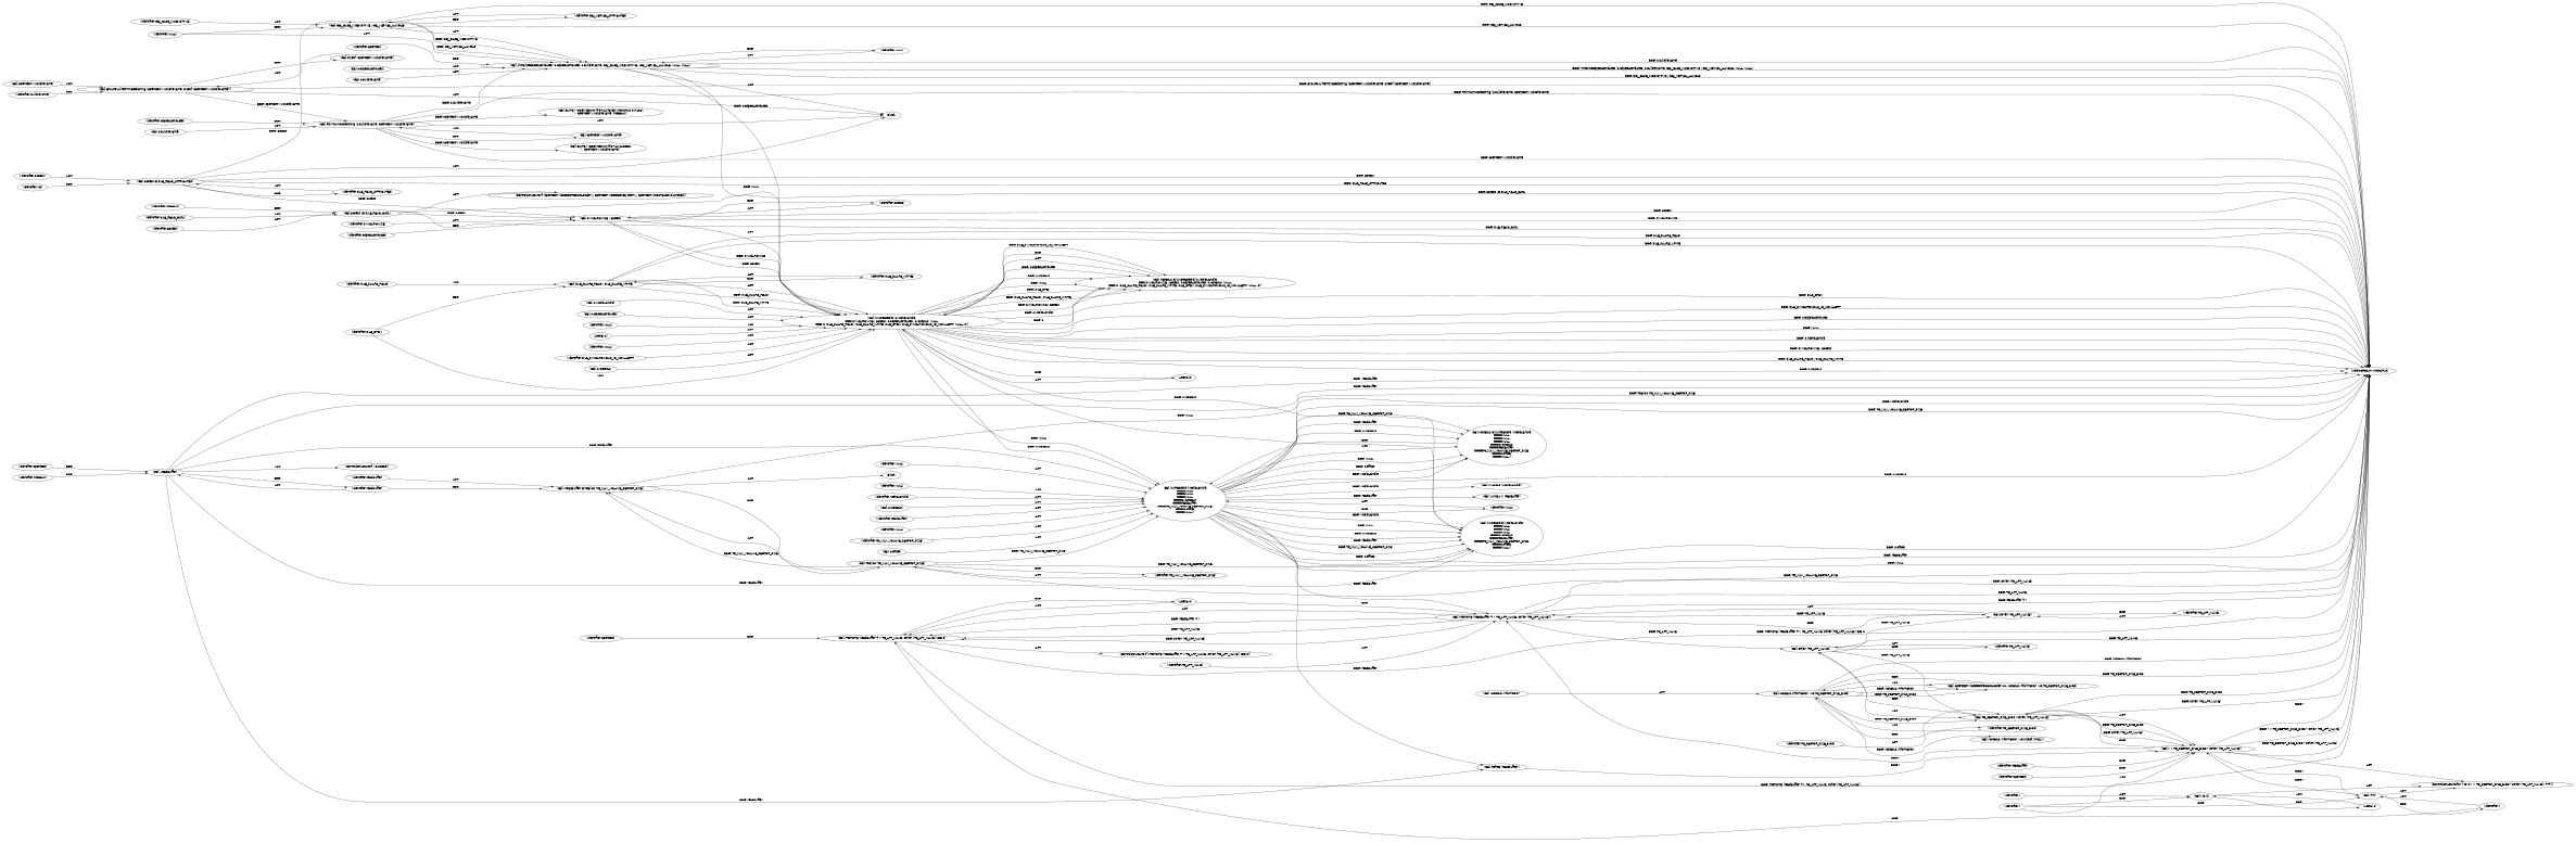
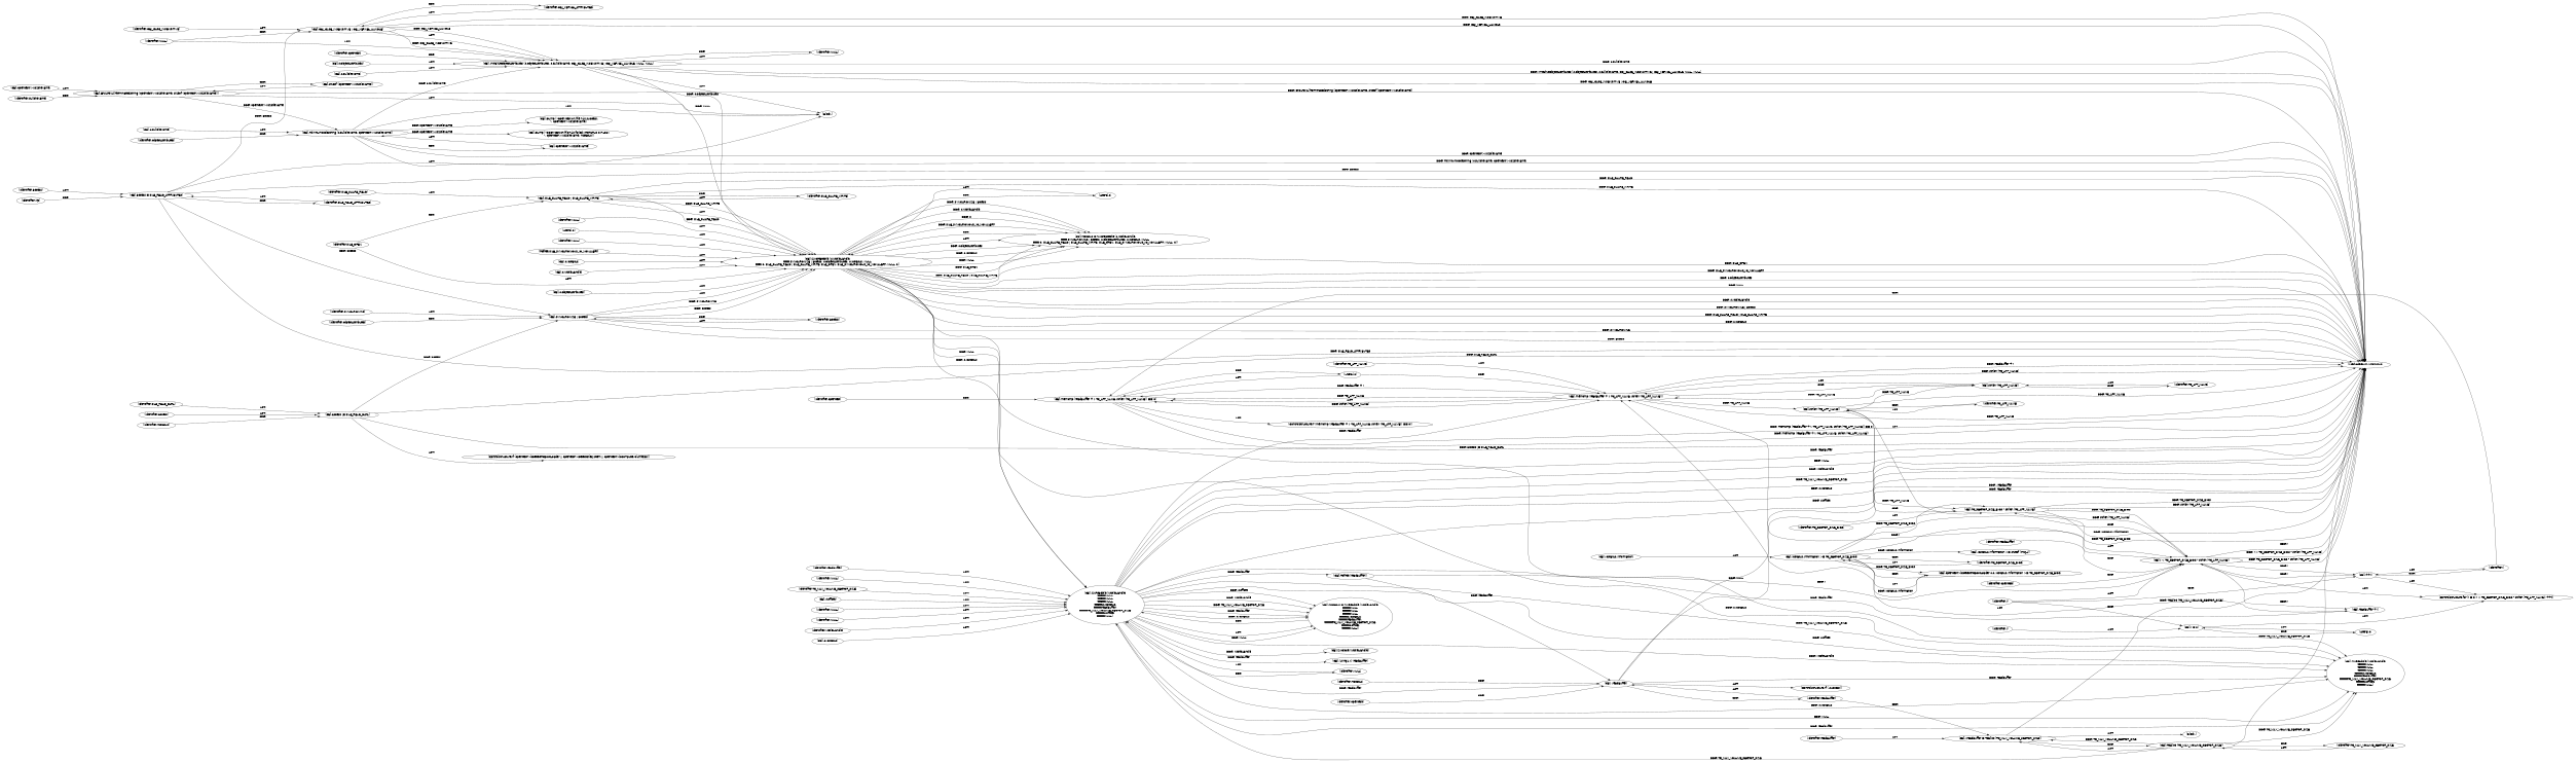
  digraph {
    fontname="DejaVu Sans"
    rankdir=LR
    node [fontname="DejaVu Sans"]
    edge [fontname="DejaVu Sans"]
    n1 [label="(Call,memcmp (readBuffer + i, TC_APP_NAME, strlen (TC_APP_NAME)) == 0)"]
    n2 [label="(MethodReturn,NTSTATUS)"]
    n3 [label="(Literal,0)"]
    n4 [label="(ControlStructure,if (memcmp (readBuffer + i, TC_APP_NAME, strlen (TC_APP_NAME)) == 0))"]
    n5 [label="(Call,memcmp (readBuffer + i, TC_APP_NAME, strlen (TC_APP_NAME)))"]
    n6 [label="(Call,strlen (TC_APP_NAME))"]
    n7 [label="(Call,strlen (TC_APP_NAME))"]
    n8 [label="(Call,TC_SECTOR_SIZE_BIOS - strlen (TC_APP_NAME))"]
    n9 [label="(Identifier,TC_APP_NAME)"]
    n10 [label="(Identifier,TC_APP_NAME)"]
    n11 [label="(Call,ZwReadFile (NtFileHandle,\n\t\t\t\t\t\t\t\tNULL,\n\t\t\t\t\t\t\t\tNULL,\n\t\t\t\t\t\t\t\tNULL,\n\t\t\t\t\t\t\t\t&IoStatus,\n\t\t\t\t\t\t\t\treadBuffer,\n\t\t\t\t\t\t\t\tTC_MAX_VOLUME_SECTOR_SIZE,\n\t\t\t\t\t\t\t\t&offset,\n\t\t\t\t\t\t\t\tNULL))"]
    n12 [label="(Call,ntStatus = ZwReadFile (NtFileHandle,\n\t\t\t\t\t\t\t\tNULL,\n\t\t\t\t\t\t\t\tNULL,\n\t\t\t\t\t\t\t\tNULL,\n\t\t\t\t\t\t\t\t&IoStatus,\n\t\t\t\t\t\t\t\treadBuffer,\n\t\t\t\t\t\t\t\tTC_MAX_VOLUME_SECTOR_SIZE,\n\t\t\t\t\t\t\t\t&offset,\n\t\t\t\t\t\t\t\tNULL))"]
    n13 [label="(Call,ZwClose (NtFileHandle))"]
    n14 [label="(Call,(uint64 *) readBuffer)"]
    n15 [label="(Call,TCfree (readBuffer))"]
+   n16 [label="(Call,readBuffer + i)"]
    n17 [label="(Identifier,NULL)"]
    n18 [label="(Call,ZwReadFile (NtFileHandle,\n\t\t\t\t\t\t\t\tNULL,\n\t\t\t\t\t\t\t\tNULL,\n\t\t\t\t\t\t\t\tNULL,\n\t\t\t\t\t\t\t\t&IoStatus,\n\t\t\t\t\t\t\t\treadBuffer,\n\t\t\t\t\t\t\t\tTC_MAX_VOLUME_SECTOR_SIZE,\n\t\t\t\t\t\t\t\t&offset,\n\t\t\t\t\t\t\t\tNULL))"]
    n19 [label="(Call,i < TC_SECTOR_SIZE_BIOS - strlen (TC_APP_NAME))"]
    n20 [label="(Call,ZwCreateFile (&NtFileHandle,\n\t\t\t\t\t\t SYNCHRONIZE | access, &ObjectAttributes, &IoStatus, NULL,\n\t\t\t\t\t\t 0, FILE_SHARE_READ | FILE_SHARE_WRITE, FILE_OPEN, FILE_SYNCHRONOUS_IO_NONALERT, NULL, 0))"]
    n21 [label="(Literal,0)"]
    n22 [label="(Call,ntStatus = ZwCreateFile (&NtFileHandle,\n\t\t\t\t\t\t SYNCHRONIZE | access, &ObjectAttributes, &IoStatus, NULL,\n\t\t\t\t\t\t 0, FILE_SHARE_READ | FILE_SHARE_WRITE, FILE_OPEN, FILE_SYNCHRONOUS_IO_NONALERT, NULL, 0))"]
    n23 [label="(Call,SYNCHRONIZE | access)"]
    n24 [label="(Identifier,access)"]
    n25 [label="(Call,access = FILE_READ_ATTRIBUTES)"]
    n26 [label="(Block,)"]
    n27 [label="(Identifier,FILE_READ_ATTRIBUTES)"]
    n28 [label="(Call,OBJ_CASE_INSENSITIVE | OBJ_KERNEL_HANDLE)"]
    n29 [label="(Call,access |= FILE_READ_DATA)"]
    n30 [label="(ControlStructure,if (opentest->bDetectTCBootLoader || opentest->DetectFilesystem || opentest->bComputeVolumeIDs))"]
    n31 [label="(Identifier,FILE_READ_DATA)"]
    n32 [label="(Call,InitializeObjectAttributes (&ObjectAttributes, &FullFileName, OBJ_CASE_INSENSITIVE | OBJ_KERNEL_HANDLE, NULL, NULL))"]
    n33 [label="(Identifier,NULL)"]
    n34 [label="(Call,RtlInitUnicodeString (&FullFileName, opentest->wszFileName))"]
    n35 [label="(Call,opentest->wszFileName)"]
    n36 [label="(Call,Dump (\"Open test on file %ls success.\n\", opentest->wszFileName))"]
    n37 [label="(Call,Dump (\"Open test on file %ls failed NTSTATUS 0x%08x\n\", opentest->wszFileName, ntStatus))"]
    n38 [label="(Call,EnsureNullTerminatedString (opentest->wszFileName, sizeof (opentest->wszFileName)))"]
    n39 [label="(Call,sizeof (opentest->wszFileName))"]
    n40 [label="(Identifier,OBJ_KERNEL_ATTRIBUTES)"]
    n41 [label="(Call,FILE_SHARE_READ | FILE_SHARE_WRITE)"]
    n42 [label="(Identifier,FILE_SHARE_WRITE)"]
    n43 [label="(Call,!readBuffer)"]
    n44 [label="(Identifier,readBuffer)"]
    n45 [label="(ControlStructure,if (!success))"]
    n46 [label="(Call,*readBuffer = TCalloc (TC_MAX_VOLUME_SECTOR_SIZE))"]
    n47 [label="(Call,TCalloc (TC_MAX_VOLUME_SECTOR_SIZE))"]
    n48 [label="(Block,)"]
    n49 [label="(Identifier,TC_MAX_VOLUME_SECTOR_SIZE)"]
    n50 [label="(Call,++i)"]
    n51 [label="(ControlStructure,for (i = 0; i < TC_SECTOR_SIZE_BIOS - strlen (TC_APP_NAME); ++i))"]
    n52 [label="(Identifier,i)"]
    n53 [label="(Call,i = 0)"]
    n54 [label="(Literal,0)"]
    n55 [label="(Call,IoStatus.Information >= TC_SECTOR_SIZE_BIOS)"]
    n56 [label="(Identifier,TC_SECTOR_SIZE_BIOS)"]
    n57 [label="(Call,IoStatus.Information >= sizeof (int64))"]
    n58 [label="(Call,opentest->bDetectTCBootLoader && IoStatus.Information >= TC_SECTOR_SIZE_BIOS)"]
    n59 [label="(Identifier,ObjectAttributes)"]
    n60 [label="(Call,opentest->wszFileName)"]
    n61 [label="(Call,&NtFileHandle)"]
    n62 [label="(Identifier,access)"]
    n63 [label="(Call,&ObjectAttributes)"]
    n64 [label="(Identifier,readBuffer)"]
    n65 [label="(Identifier,opentest)"]
    n66 [label="(Identifier,NULL)"]
    n67 [label="(Identifier,opentest)"]
    n68 [label="(Identifier,OBJ_CASE_INSENSITIVE)"]
    n69 [label="(Identifier,NtFileHandle)"]
    n70 [label="(Identifier,access)"]
    n71 [label="(Identifier,Irp)"]
    n72 [label="(Call,&IoStatus)"]
    n73 [label="(Call,IoStatus.Information)"]
    n74 [label="(Identifier,NULL)"]
    n75 [label="(Literal,0)"]
    n76 [label="(Identifier,TC_SECTOR_SIZE_BIOS)"]
    n77 [label="(Identifier,opentest)"]
    n78 [label="(Identifier,NULL)"]
    n79 [label="(Identifier,i)"]
    n80 [label="(Call,&ObjectAttributes)"]
    n81 [label="(Call,&FullFileName)"]
    n82 [label="(Identifier,readBuffer)"]
    n83 [label="(Identifier,ntStatus)"]
    n84 [label="(Identifier,SYNCHRONIZE)"]
    n85 [label="(Identifier,opentest)"]
-   n86 [label="(Identifier,FILE_SYNCHRONOUS_IO_NONALERT)"]
+   n86 [label="(TCfree,FILE_SYNCHRONOUS_IO_NONALERT)"]
    n87 [label="(Identifier,TC_APP_NAME)"]
    n88 [label="(Identifier,FullFileName)"]
    n89 [label="(Identifier,readBuffer)"]
    n90 [label="(Identifier,i)"]
    n91 [label="(Identifier,ObjectAttributes)"]
    n92 [label="(Identifier,FILE_OPEN)"]
    n93 [label="(Identifier,NULL)"]
    n94 [label="(Identifier,TC_MAX_VOLUME_SECTOR_SIZE)"]
    n95 [label="(Call,&IoStatus)"]
    n96 [label="(Call,&offset)"]
    n97 [label="(Identifier,ntStatus)"]
    n98 [label="(Call,&FullFileName)"]
    n99 [label="(Identifier,FILE_SHARE_READ)"]
    n100 [label="(Identifier,NULL)"]
    n101 [label="(Identifier,NULL)"]
    n1 -> n2 [label="DDG: memcmp (readBuffer + i, TC_APP_NAME, strlen (TC_APP_NAME)) == 0"]
    n1 -> n2 [label="DDG: memcmp (readBuffer + i, TC_APP_NAME, strlen (TC_APP_NAME))"]
    n1 -> n3 [label="CFG: "]
    n1 -> n4 [label="AST: "]
    n3 -> n1 [label="AST: "]
    n3 -> n5 [label="CFG: "]
    n5 -> n1 [label="AST: "]
    n5 -> n1 [label="DDG: readBuffer + i"]
    n5 -> n1 [label="DDG: TC_APP_NAME"]
    n5 -> n1 [label="DDG: strlen (TC_APP_NAME)"]
    n5 -> n2 [label="DDG: strlen (TC_APP_NAME)"]
    n5 -> n2 [label="DDG: TC_APP_NAME"]
    n5 -> n2 [label="DDG: readBuffer + i"]
    n5 -> n6 [label="DDG: TC_APP_NAME"]
    n5 -> n7 [label="CFG: "]
    n6 -> n2 [label="DDG: TC_APP_NAME"]
    n6 -> n7 [label="DDG: TC_APP_NAME"]
    n6 -> n8 [label="AST: "]
    n6 -> n8 [label="DDG: TC_APP_NAME"]
    n6 -> n9 [label="CFG: "]
    n7 -> n5 [label="AST: "]
    n7 -> n5 [label="DDG: TC_APP_NAME"]
    n7 -> n10 [label="CFG: "]
    n8 -> n2 [label="DDG: TC_SECTOR_SIZE_BIOS"]
    n8 -> n2 [label="DDG: strlen (TC_APP_NAME)"]
    n8 -> n6 [label="CFG: "]
    n8 -> n19 [label="AST: "]
    n8 -> n19 [label="DDG: TC_SECTOR_SIZE_BIOS"]
    n8 -> n19 [label="DDG: strlen (TC_APP_NAME)"]
    n9 -> n6 [label="AST: "]
    n10 -> n7 [label="AST: "]
    n11 -> n2 [label="DDG: &IoStatus"]
    n11 -> n2 [label="DDG: &offset"]
    n11 -> n2 [label="DDG: readBuffer"]
    n11 -> n2 [label="DDG: NULL"]
    n11 -> n2 [label="DDG: NtFileHandle"]
    n11 -> n2 [label="DDG: TC_MAX_VOLUME_SECTOR_SIZE"]
    n11 -> n5 [label="DDG: readBuffer"]
    n11 -> n12 [label="AST: "]
    n11 -> n12 [label="DDG: NULL"]
    n11 -> n12 [label="DDG: &offset"]
    n11 -> n12 [label="DDG: NtFileHandle"]
    n11 -> n12 [label="DDG: TC_MAX_VOLUME_SECTOR_SIZE"]
    n11 -> n12 [label="DDG: readBuffer"]
    n11 -> n12 [label="DDG: &IoStatus"]
    n11 -> n13 [label="DDG: NtFileHandle"]
    n11 -> n14 [label="DDG: readBuffer"]
    n11 -> n15 [label="DDG: readBuffer"]
+   n11 -> n16 [label="DDG: readBuffer"]
    n11 -> n17 [label="CFG: "]
    n11 -> n18 [label="DDG: NtFileHandle"]
    n11 -> n18 [label="DDG: NULL"]
    n11 -> n18 [label="DDG: &IoStatus"]
    n11 -> n18 [label="DDG: readBuffer"]
    n11 -> n18 [label="DDG: TC_MAX_VOLUME_SECTOR_SIZE"]
    n11 -> n18 [label="DDG: &offset"]
    n12 -> n11 [label="CFG: "]
    n15 -> n19 [label="DDG: i"]
+   n16 -> n5 [label="AST: "]
    n17 -> n11 [label="AST: "]
    n19 -> n2 [label="DDG: i"]
    n19 -> n2 [label="DDG: i < TC_SECTOR_SIZE_BIOS - strlen (TC_APP_NAME)"]
    n19 -> n2 [label="DDG: TC_SECTOR_SIZE_BIOS - strlen (TC_APP_NAME)"]
    n19 -> n5 [label="DDG: i"]
    n19 -> n8 [label="CFG: "]
+   n19 -> n16 [label="DDG: i"]
    n19 -> n50 [label="DDG: i"]
    n19 -> n51 [label="AST: "]
    n20 -> n2 [label="DDG: FILE_OPEN"]
    n20 -> n2 [label="DDG: FILE_SYNCHRONOUS_IO_NONALERT"]
    n20 -> n2 [label="DDG: &ObjectAttributes"]
    n20 -> n2 [label="DDG: NULL"]
    n20 -> n2 [label="DDG: &NtFileHandle"]
    n20 -> n2 [label="DDG: SYNCHRONIZE | access"]
    n20 -> n2 [label="DDG: FILE_SHARE_READ | FILE_SHARE_WRITE"]
    n20 -> n2 [label="DDG: &IoStatus"]
    n20 -> n11 [label="DDG: NULL"]
    n20 -> n11 [label="DDG: &IoStatus"]
    n20 -> n18 [label="DDG: NULL"]
    n20 -> n18 [label="DDG: &IoStatus"]
    n20 -> n21 [label="CFG: "]
    n20 -> n22 [label="AST: "]
    n20 -> n22 [label="DDG: &ObjectAttributes"]
    n20 -> n22 [label="DDG: &IoStatus"]
    n20 -> n22 [label="DDG: NULL"]
    n20 -> n22 [label="DDG: FILE_OPEN"]
    n20 -> n22 [label="DDG: FILE_SHARE_READ | FILE_SHARE_WRITE"]
    n20 -> n22 [label="DDG: SYNCHRONIZE | access"]
    n20 -> n22 [label="DDG: &NtFileHandle"]
    n20 -> n22 [label="DDG: 0"]
    n20 -> n22 [label="DDG: FILE_SYNCHRONOUS_IO_NONALERT"]
    n21 -> n20 [label="AST: "]
    n22 -> n20 [label="CFG: "]
    n23 -> n2 [label="DDG: access"]
    n23 -> n2 [label="DDG: SYNCHRONIZE"]
    n23 -> n20 [label="AST: "]
    n23 -> n20 [label="DDG: SYNCHRONIZE"]
    n23 -> n20 [label="DDG: access"]
    n23 -> n24 [label="CFG: "]
    n24 -> n23 [label="AST: "]
    n25 -> n2 [label="DDG: access"]
    n25 -> n2 [label="DDG: FILE_READ_ATTRIBUTES"]
    n25 -> n23 [label="DDG: access"]
    n25 -> n26 [label="AST: "]
    n25 -> n27 [label="CFG: "]
    n25 -> n28 [label="DDG: access"]
    n27 -> n25 [label="AST: "]
    n28 -> n2 [label="DDG: OBJ_KERNEL_HANDLE"]
    n28 -> n2 [label="DDG: OBJ_CASE_INSENSITIVE"]
    n28 -> n32 [label="AST: "]
    n28 -> n32 [label="DDG: OBJ_CASE_INSENSITIVE"]
    n28 -> n32 [label="DDG: OBJ_KERNEL_HANDLE"]
    n28 -> n40 [label="CFG: "]
    n29 -> n2 [label="DDG: access |= FILE_READ_DATA"]
    n29 -> n2 [label="DDG: FILE_READ_DATA"]
    n29 -> n23 [label="DDG: access"]
    n29 -> n30 [label="AST: "]
    n31 -> n29 [label="AST: "]
    n32 -> n2 [label="DDG: &FullFileName"]
    n32 -> n2 [label="DDG: InitializeObjectAttributes (&ObjectAttributes, &FullFileName, OBJ_CASE_INSENSITIVE | OBJ_KERNEL_HANDLE, NULL, NULL)"]
    n32 -> n2 [label="DDG: OBJ_CASE_INSENSITIVE | OBJ_KERNEL_HANDLE"]
    n32 -> n20 [label="DDG: &ObjectAttributes"]
    n32 -> n20 [label="DDG: NULL"]
    n32 -> n26 [label="AST: "]
    n32 -> n33 [label="CFG: "]
    n33 -> n32 [label="AST: "]
    n34 -> n2 [label="DDG: RtlInitUnicodeString (&FullFileName, opentest->wszFileName)"]
    n34 -> n2 [label="DDG: opentest->wszFileName"]
    n34 -> n26 [label="AST: "]
    n34 -> n32 [label="DDG: &FullFileName"]
    n34 -> n35 [label="CFG: "]
    n34 -> n36 [label="DDG: opentest->wszFileName"]
    n34 -> n37 [label="DDG: opentest->wszFileName"]
    n35 -> n34 [label="AST: "]
    n38 -> n2 [label="DDG: EnsureNullTerminatedString (opentest->wszFileName, sizeof (opentest->wszFileName))"]
    n38 -> n26 [label="AST: "]
    n38 -> n34 [label="DDG: opentest->wszFileName"]
    n38 -> n39 [label="CFG: "]
    n39 -> n38 [label="AST: "]
    n40 -> n28 [label="AST: "]
    n41 -> n2 [label="DDG: FILE_SHARE_READ"]
    n41 -> n2 [label="DDG: FILE_SHARE_WRITE"]
    n41 -> n20 [label="AST: "]
    n41 -> n20 [label="DDG: FILE_SHARE_READ"]
    n41 -> n20 [label="DDG: FILE_SHARE_WRITE"]
    n41 -> n42 [label="CFG: "]
    n42 -> n41 [label="AST: "]
    n43 -> n2 [label="DDG: !readBuffer"]
    n43 -> n2 [label="DDG: readBuffer"]
    n43 -> n11 [label="DDG: readBuffer"]
-   n43 -> n15 [label="DDG: readBuffer"]
+   n15 -> n43 [label="DDG: readBuffer"]
    n43 -> n18 [label="DDG: readBuffer"]
    n43 -> n44 [label="CFG: "]
    n43 -> n45 [label="AST: "]
    n44 -> n43 [label="AST: "]
    n44 -> n46 [label="CFG: "]
    n46 -> n2 [label="DDG: TCalloc (TC_MAX_VOLUME_SECTOR_SIZE)"]
    n46 -> n47 [label="CFG: "]
    n46 -> n48 [label="AST: "]
    n47 -> n2 [label="DDG: TC_MAX_VOLUME_SECTOR_SIZE"]
    n47 -> n11 [label="DDG: TC_MAX_VOLUME_SECTOR_SIZE"]
    n47 -> n18 [label="DDG: TC_MAX_VOLUME_SECTOR_SIZE"]
    n47 -> n46 [label="AST: "]
    n47 -> n46 [label="DDG: TC_MAX_VOLUME_SECTOR_SIZE"]
    n47 -> n49 [label="CFG: "]
    n49 -> n47 [label="AST: "]
    n50 -> n19 [label="DDG: i"]
    n50 -> n51 [label="AST: "]
    n50 -> n52 [label="CFG: "]
    n52 -> n1 [label="CFG: "]
    n52 -> n50 [label="AST: "]
    n53 -> n51 [label="AST: "]
    n53 -> n54 [label="CFG: "]
    n54 -> n53 [label="AST: "]
    n55 -> n2 [label="DDG: IoStatus.Information"]
    n55 -> n2 [label="DDG: TC_SECTOR_SIZE_BIOS"]
    n55 -> n8 [label="DDG: TC_SECTOR_SIZE_BIOS"]
    n55 -> n56 [label="CFG: "]
    n55 -> n57 [label="DDG: IoStatus.Information"]
    n55 -> n58 [label="AST: "]
    n55 -> n58 [label="DDG: IoStatus.Information"]
    n55 -> n58 [label="DDG: TC_SECTOR_SIZE_BIOS"]
    n56 -> n55 [label="AST: "]
    n58 -> n55 [label="CFG: "]
    n59 -> n34 [label="CFG: "]
    n60 -> n38 [label="AST: "]
    n61 -> n20 [label="AST: "]
    n62 -> n25 [label="AST: "]
    n63 -> n20 [label="AST: "]
    n64 -> n19 [label="CFG: "]
    n65 -> n19 [label="CFG: "]
    n66 -> n11 [label="AST: "]
    n67 -> n43 [label="CFG: "]
    n68 -> n28 [label="AST: "]
    n69 -> n11 [label="AST: "]
    n70 -> n29 [label="AST: "]
    n71 -> n25 [label="CFG: "]
    n72 -> n11 [label="AST: "]
    n73 -> n55 [label="AST: "]
    n74 -> n20 [label="AST: "]
    n75 -> n20 [label="AST: "]
    n76 -> n8 [label="AST: "]
    n77 -> n1 [label="CFG: "]
    n78 -> n20 [label="AST: "]
    n79 -> n53 [label="AST: "]
    n80 -> n32 [label="AST: "]
    n81 -> n32 [label="AST: "]
    n82 -> n11 [label="AST: "]
    n83 -> n43 [label="CFG: "]
    n84 -> n23 [label="AST: "]
    n85 -> n32 [label="CFG: "]
    n86 -> n20 [label="AST: "]
    n87 -> n5 [label="AST: "]
    n88 -> n38 [label="CFG: "]
    n89 -> n46 [label="AST: "]
    n90 -> n19 [label="AST: "]
    n90 -> n50 [label="CFG: "]
    n90 -> n53 [label="CFG: "]
    n91 -> n23 [label="CFG: "]
    n92 -> n20 [label="AST: "]
    n92 -> n41 [label="CFG: "]
    n93 -> n11 [label="AST: "]
    n94 -> n11 [label="AST: "]
    n95 -> n20 [label="AST: "]
    n96 -> n11 [label="AST: "]
    n97 -> n29 [label="CFG: "]
    n98 -> n34 [label="AST: "]
    n99 -> n41 [label="AST: "]
    n100 -> n28 [label="CFG: "]
    n100 -> n32 [label="AST: "]
    n101 -> n11 [label="AST: "]
  }
